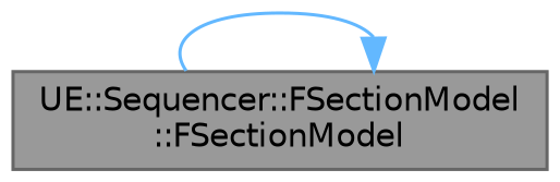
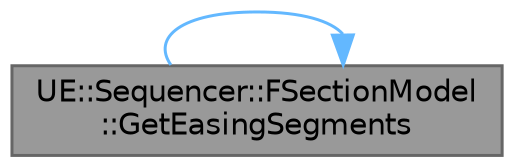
  digraph {
    rankdir=LR
-   n1 [color=gray40 fillcolor=grey60 fontcolor=black fontname=Helvetica fontsize=10 height=0.2 label="UE::Sequencer::FSectionModel\l::FSectionModel" shape=box style=filled width=0.4]
+   n1 [color=gray40 fillcolor=grey60 fontcolor=black fontname=Helvetica fontsize=10 height=0.2 label="UE::Sequencer::FSectionModel\l::GetEasingSegments" shape=box style=filled width=0.4]
    n1 -> n1 [color=steelblue1 fontname=Helvetica fontsize=10 labelfontname=Helvetica labelfontsize=10 style=solid]
  }
